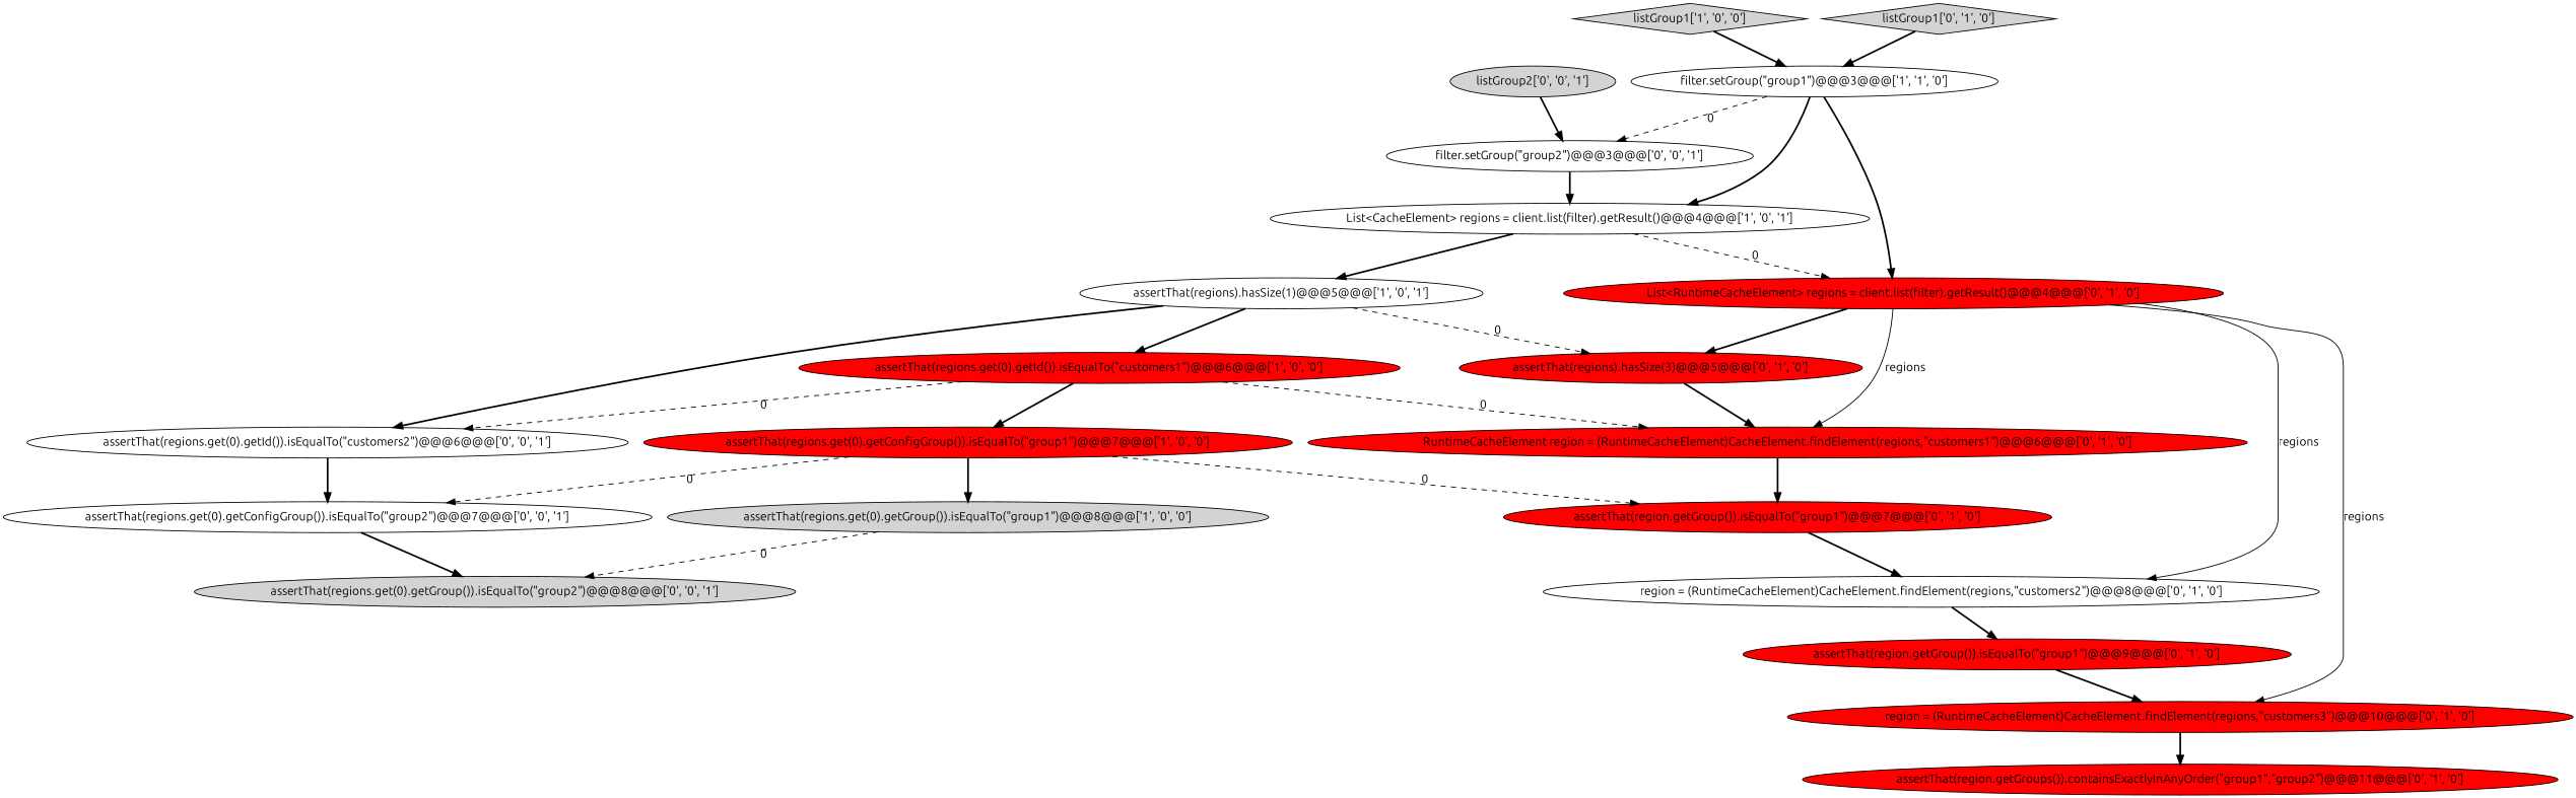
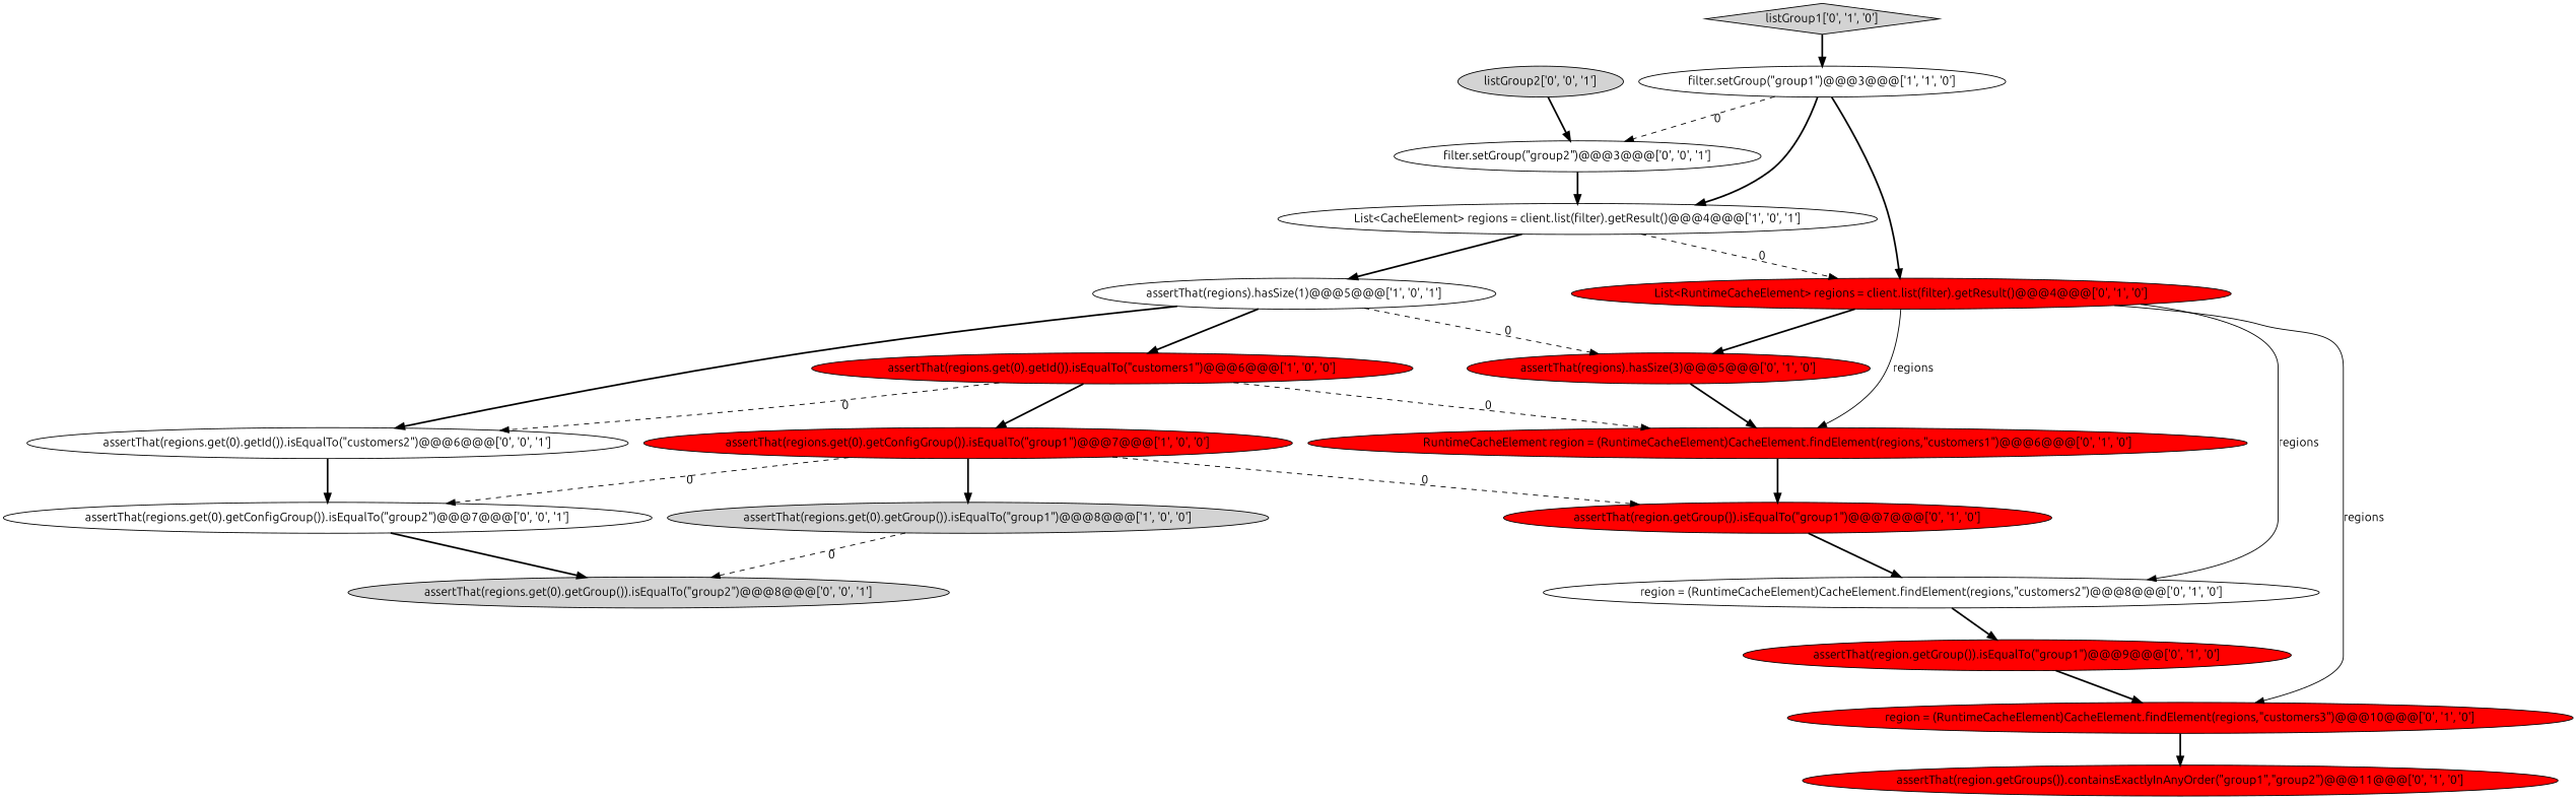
  digraph {
    fontname=Ubuntu
    node [fillcolor=red fontname=Ubuntu shape=ellipse style=filled]
    edge [fontname=Ubuntu style=bold]
    n1 [label="List<RuntimeCacheElement> regions = client.list(filter).getResult()@@@4@@@['0', '1', '0']"]
    n2 [label="RuntimeCacheElement region = (RuntimeCacheElement)CacheElement.findElement(regions,\"customers1\")@@@6@@@['0', '1', '0']"]
    n3 [fillcolor=white label="region = (RuntimeCacheElement)CacheElement.findElement(regions,\"customers2\")@@@8@@@['0', '1', '0']"]
    n4 [label="assertThat(regions).hasSize(3)@@@5@@@['0', '1', '0']"]
    n5 [label="region = (RuntimeCacheElement)CacheElement.findElement(regions,\"customers3\")@@@10@@@['0', '1', '0']"]
    n6 [label="assertThat(region.getGroup()).isEqualTo(\"group1\")@@@7@@@['0', '1', '0']"]
    n7 [label="assertThat(region.getGroup()).isEqualTo(\"group1\")@@@9@@@['0', '1', '0']"]
    n8 [label="assertThat(region.getGroups()).containsExactlyInAnyOrder(\"group1\",\"group2\")@@@11@@@['0', '1', '0']"]
    n9 [fillcolor=white label="List<CacheElement> regions = client.list(filter).getResult()@@@4@@@['1', '0', '1']"]
    n10 [fillcolor=white label="assertThat(regions).hasSize(1)@@@5@@@['1', '0', '1']"]
    n11 [fillcolor=white label="assertThat(regions.get(0).getId()).isEqualTo(\"customers2\")@@@6@@@['0', '0', '1']"]
    n12 [label="assertThat(regions.get(0).getId()).isEqualTo(\"customers1\")@@@6@@@['1', '0', '0']"]
    n13 [fillcolor=white label="assertThat(regions.get(0).getConfigGroup()).isEqualTo(\"group2\")@@@7@@@['0', '0', '1']"]
    n14 [fillcolor=lightgray label="assertThat(regions.get(0).getGroup()).isEqualTo(\"group2\")@@@8@@@['0', '0', '1']"]
    n15 [fillcolor=lightgray label="listGroup2['0', '0', '1']"]
    n16 [fillcolor=white label="filter.setGroup(\"group2\")@@@3@@@['0', '0', '1']"]
    n17 [fillcolor=lightgray label="assertThat(regions.get(0).getGroup()).isEqualTo(\"group1\")@@@8@@@['1', '0', '0']"]
    n18 [label="assertThat(regions.get(0).getConfigGroup()).isEqualTo(\"group1\")@@@7@@@['1', '0', '0']"]
-   n19 [fillcolor=lightgray label="listGroup1['1', '0', '0']" shape=diamond]
    n20 [fillcolor=white label="filter.setGroup(\"group1\")@@@3@@@['1', '1', '0']"]
    n21 [fillcolor=lightgray label="listGroup1['0', '1', '0']" shape=diamond]
    n1 -> n2 [label=regions style=solid]
    n1 -> n3 [label=regions style=solid]
    n1 -> n4
    n1 -> n5 [label=regions style=solid]
    n2 -> n6
    n3 -> n7
    n4 -> n2
    n5 -> n8
    n6 -> n3
    n7 -> n5
    n9 -> n1 [label=0 style=dashed]
    n9 -> n10
    n10 -> n4 [label=0 style=dashed]
    n10 -> n11
    n10 -> n12
    n11 -> n13
    n12 -> n2 [label=0 style=dashed]
    n12 -> n11 [label=0 style=dashed]
    n12 -> n18
    n13 -> n14
    n15 -> n16
    n16 -> n9
    n17 -> n14 [label=0 style=dashed]
    n18 -> n6 [label=0 style=dashed]
    n18 -> n13 [label=0 style=dashed]
    n18 -> n17
-   n19 -> n20
    n20 -> n1
    n20 -> n9
    n20 -> n16 [label=0 style=dashed]
    n21 -> n20
  }
